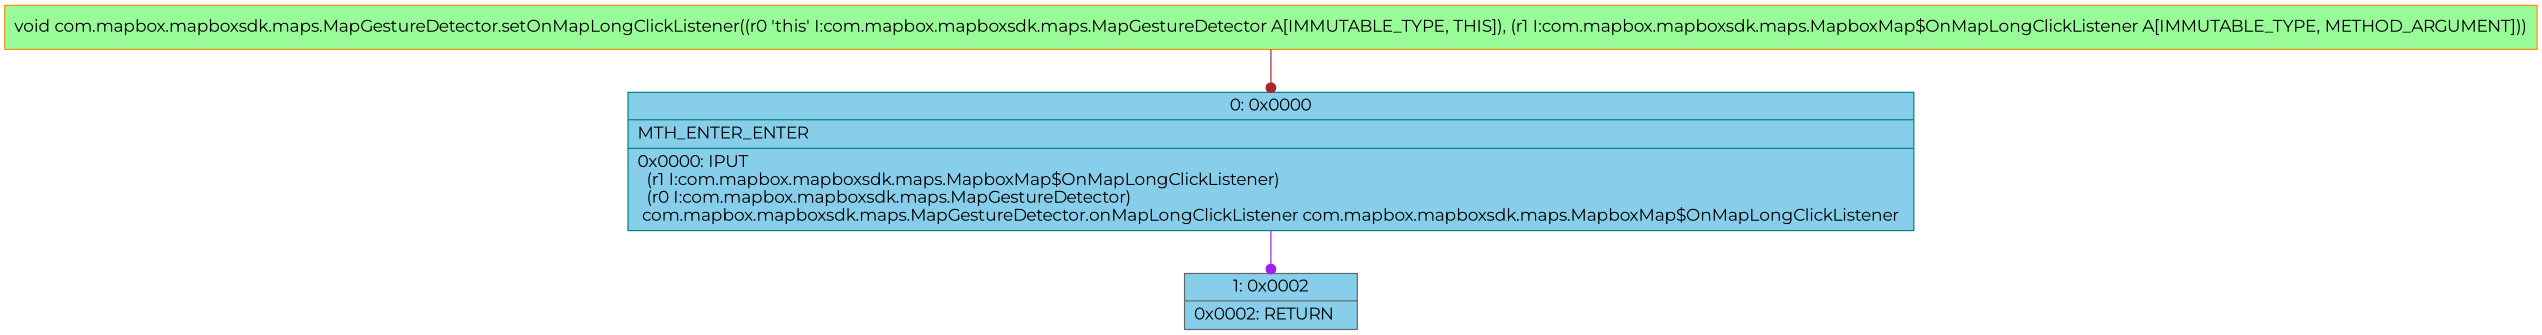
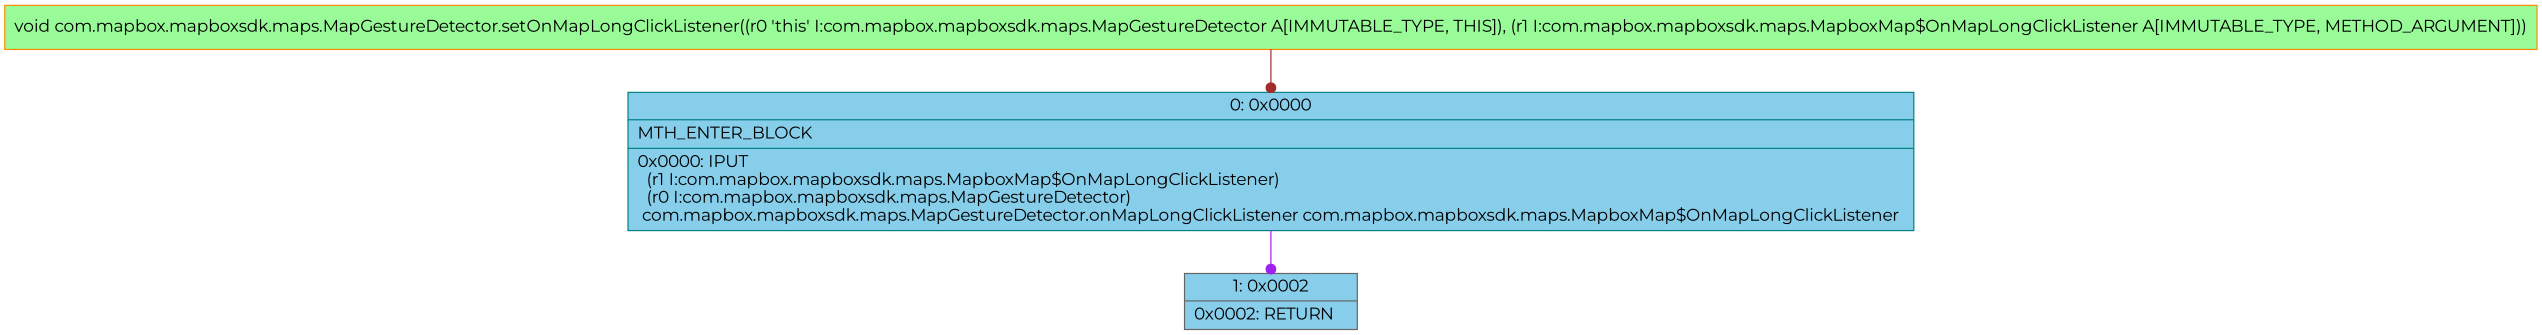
  digraph {
    fontname=Montserrat
    node [shape=record style=filled fillcolor=skyblue fontname=Montserrat]
    edge [arrowhead=dot fontname=Montserrat]
-   n1 [label="{0\:\ 0x0000|MTH_ENTER_ENTER\l|0x0000: IPUT  \l  (r1 I:com.mapbox.mapboxsdk.maps.MapboxMap$OnMapLongClickListener)\l  (r0 I:com.mapbox.mapboxsdk.maps.MapGestureDetector)\l com.mapbox.mapboxsdk.maps.MapGestureDetector.onMapLongClickListener com.mapbox.mapboxsdk.maps.MapboxMap$OnMapLongClickListener \l}" color=teal]
+   n1 [label="{0\:\ 0x0000|MTH_ENTER_BLOCK\l|0x0000: IPUT  \l  (r1 I:com.mapbox.mapboxsdk.maps.MapboxMap$OnMapLongClickListener)\l  (r0 I:com.mapbox.mapboxsdk.maps.MapGestureDetector)\l com.mapbox.mapboxsdk.maps.MapGestureDetector.onMapLongClickListener com.mapbox.mapboxsdk.maps.MapboxMap$OnMapLongClickListener \l}" color=teal]
    n2 [label="{1\:\ 0x0002|0x0002: RETURN   \l}" color=gray40]
    n3 [label="{void com.mapbox.mapboxsdk.maps.MapGestureDetector.setOnMapLongClickListener((r0 'this' I:com.mapbox.mapboxsdk.maps.MapGestureDetector A[IMMUTABLE_TYPE, THIS]), (r1 I:com.mapbox.mapboxsdk.maps.MapboxMap$OnMapLongClickListener A[IMMUTABLE_TYPE, METHOD_ARGUMENT])) }" fillcolor=palegreen color=darkorange]
    n1 -> n2 [color=purple]
    n3 -> n1 [color=brown]
  }
